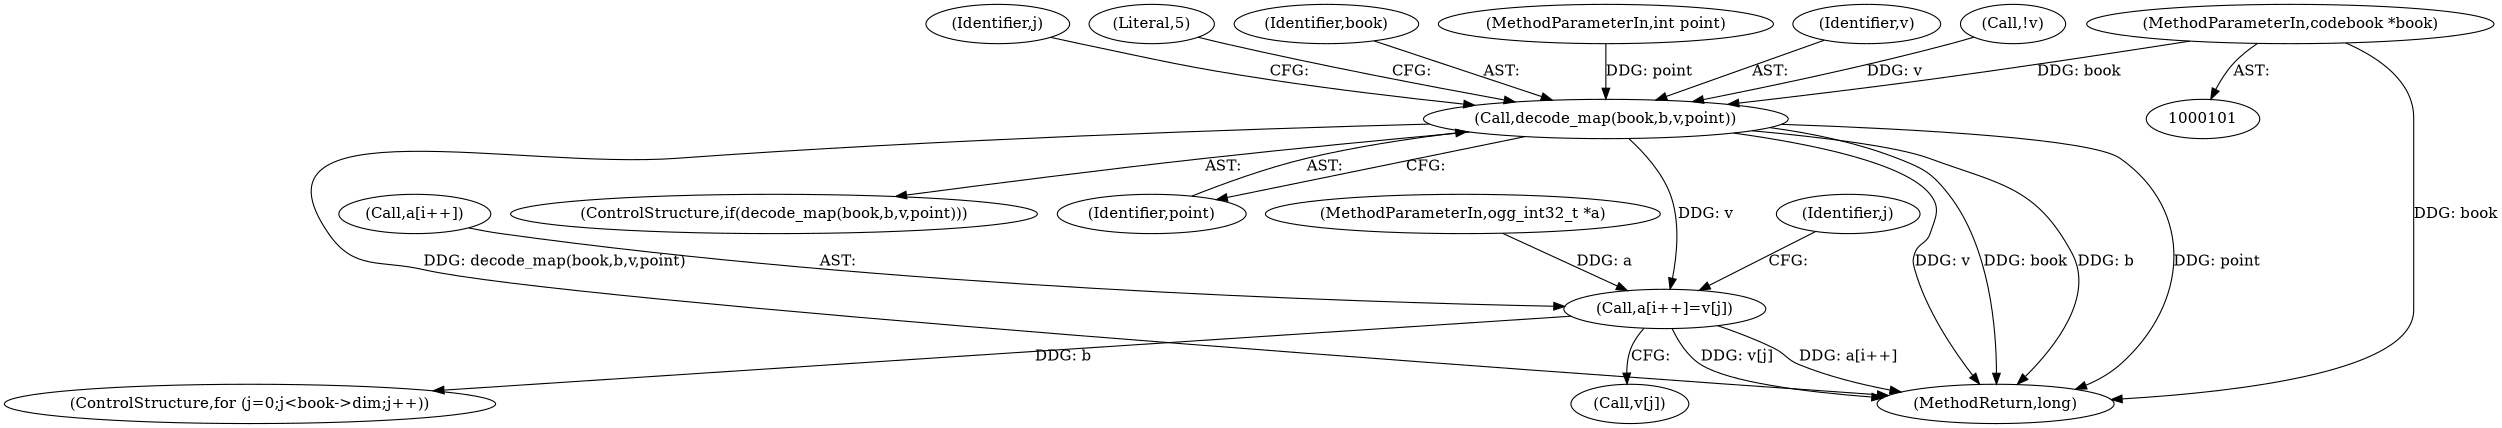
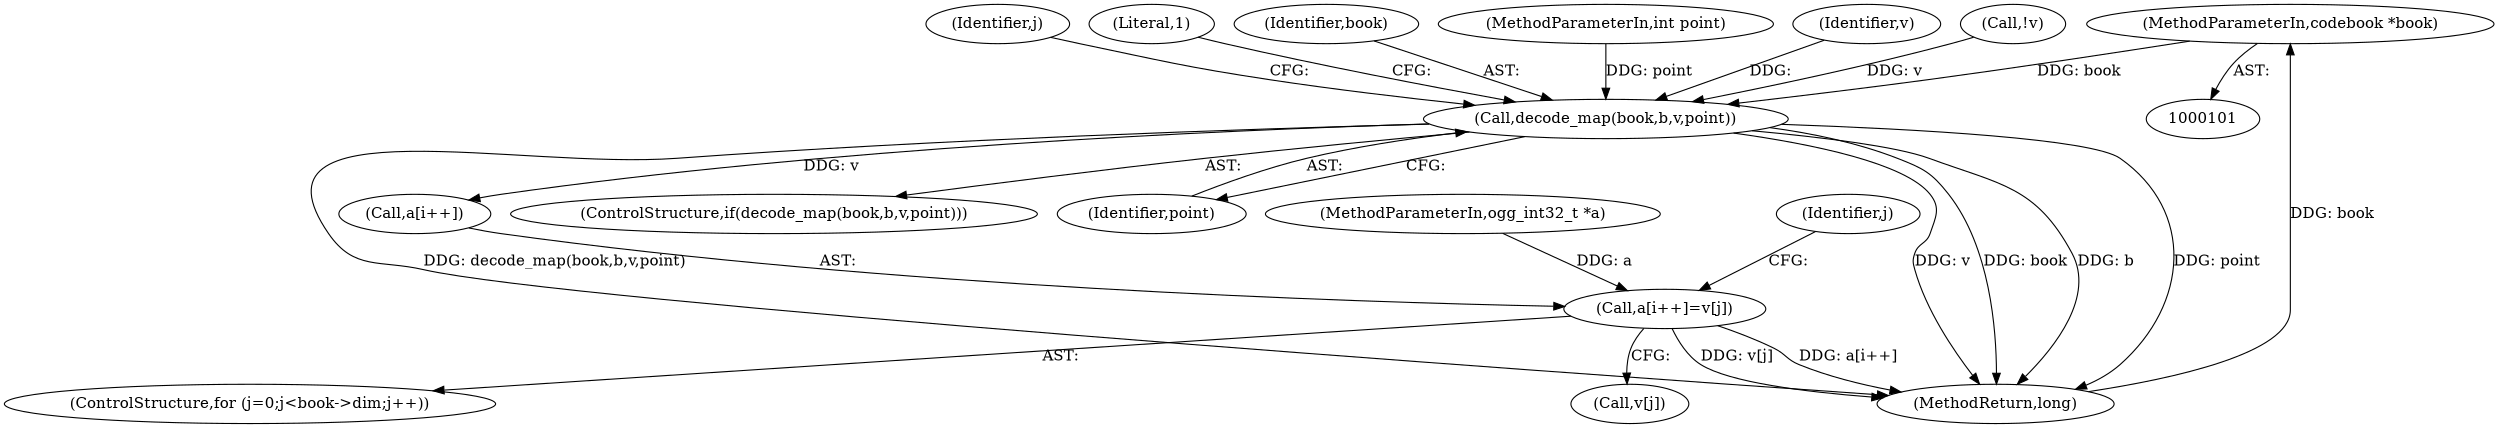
  digraph {
    n1 [label="(MethodParameterIn,codebook *book)"]
    n2 [label="(Call,decode_map(book,b,v,point))"]
    n3 [label="(MethodReturn,long)"]
    1000101
    n5 [label="(Call,a[i++]=v[j])"]
    n6 [label="(ControlStructure,if(decode_map(book,b,v,point)))"]
    n7 [label="(Identifier,point)"]
    n8 [label="(Call,v[j])"]
    n9 [label="(ControlStructure,for (j=0;j<book->dim;j++))"]
    n10 [label="(Identifier,book)"]
    n11 [label="(MethodParameterIn,int point)"]
    n12 [label="(Identifier,v)"]
    n13 [label="(Call,!v)"]
    n14 [label="(Call,a[i++])"]
    n15 [label="(Identifier,j)"]
    n16 [label="(MethodParameterIn,ogg_int32_t *a)"]
    n17 [label="(Identifier,j)"]
-   n18 [label="(Literal,5)"]
+   n18 [label="(Literal,1)"]
    n1 -> n2 [label="DDG: book"]
-   n1 -> n3 [label="DDG: book"]
+   n3 -> n1 [label="DDG: book"]
    n1 -> 1000101 [label="AST: "]
    n2 -> n3 [label="DDG: point"]
    n2 -> n3 [label="DDG: decode_map(book,b,v,point)"]
    n2 -> n3 [label="DDG: v"]
    n2 -> n3 [label="DDG: book"]
    n2 -> n3 [label="DDG: b"]
-   n2 -> n5 [label="DDG: v"]
+   n2 -> n14 [label="DDG: v"]
    n2 -> n6 [label="AST: "]
    n2 -> n7 [label="CFG: "]
    n5 -> n3 [label="DDG: v[j]"]
    n5 -> n3 [label="DDG: a[i++]"]
    n5 -> n8 [label="CFG: "]
-   n5 -> n9 [label="DDG: b"]
+   n5 -> n9 [label="AST: "]
    n7 -> n2 [label="AST: "]
    n10 -> n2 [label="AST: "]
    n11 -> n2 [label="DDG: point"]
-   n12 -> n2 [label="AST: "]
+   n12 -> n2 [label="DDG: "]
    n13 -> n2 [label="DDG: v"]
    n14 -> n5 [label="AST: "]
    n15 -> n5 [label="CFG: "]
    n16 -> n5 [label="DDG: a"]
    n17 -> n2 [label="CFG: "]
    n18 -> n2 [label="CFG: "]
  }
